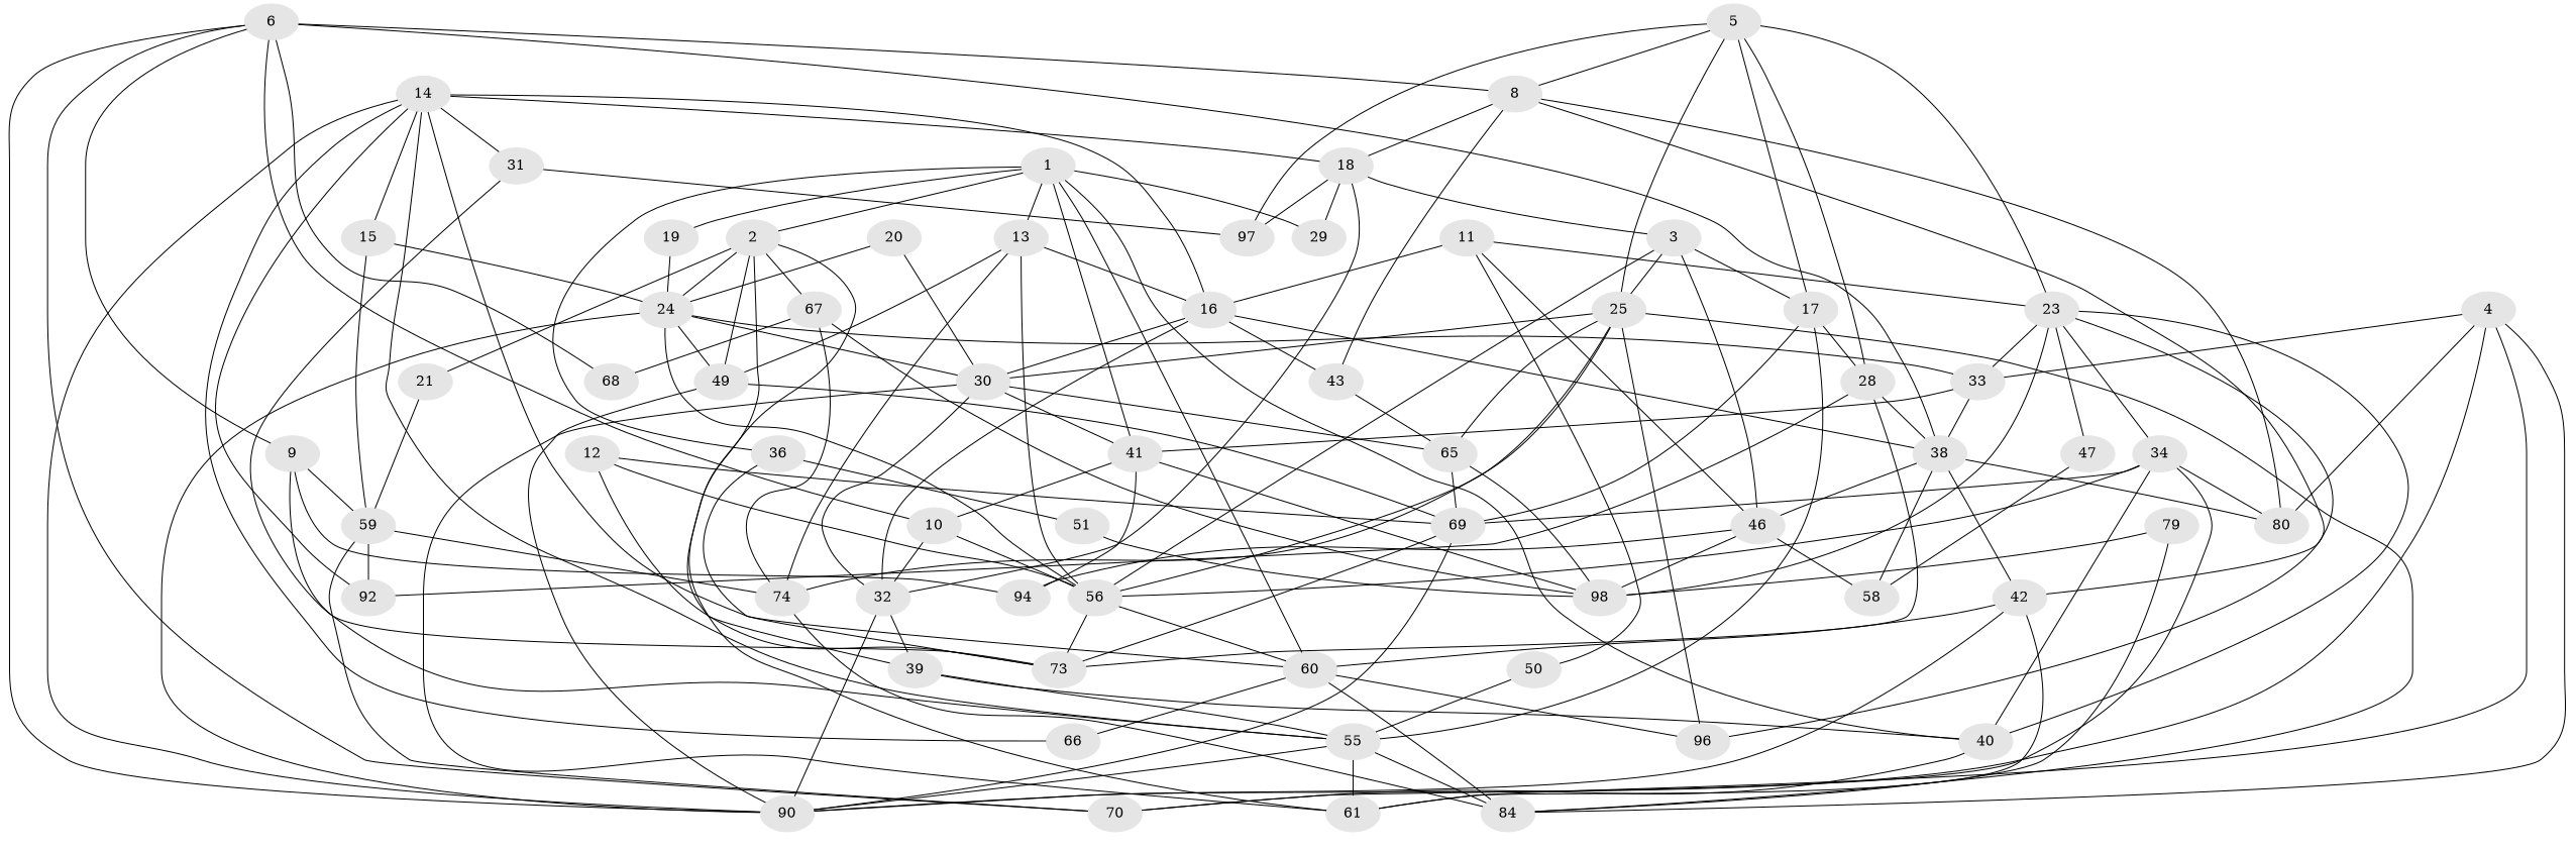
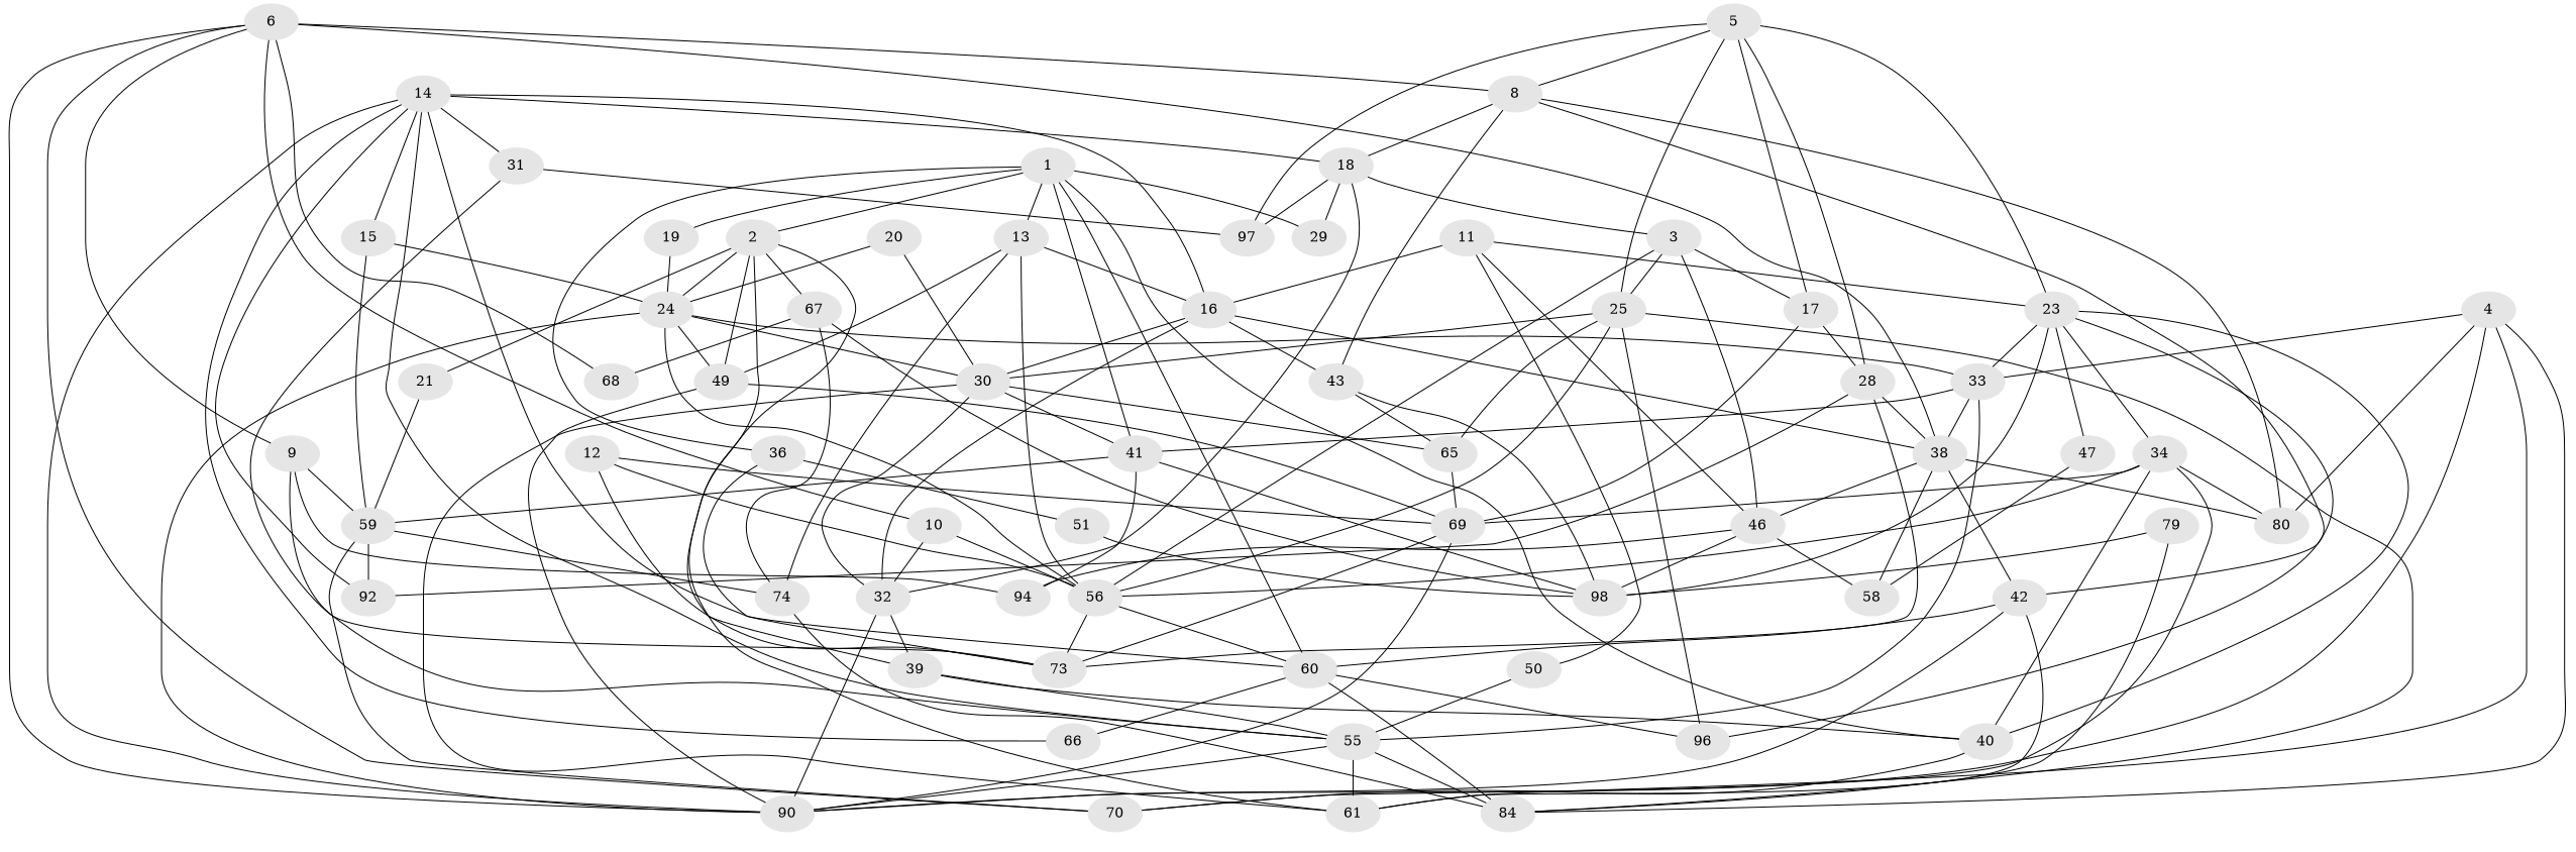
  graph {
    node [color=gray90 style=filled]
    1 [super="+27"]
    2 [super="+7"]
    13 [super="+48"]
    19
    29
    36
    40
    41 [super="+53"]
    60 [super="+100"]
    21
    24 [super="+62"]
    39 [super="+57"]
    49 [super="+88"]
    61 [super="+87"]
    67
    56 [super="+77"]
    16 [super="+75"]
    74
    73 [super="+86"]
    51
    70 [super="+72"]
    59 [super="+76"]
    94
    98 [super="+99"]
    84 [super="+93"]
    66
    96
    33 [super="+44"]
    90
    30 [super="+54"]
    55 [super="+64"]
    69 [super="+89"]
    68
    17 [super="+45"]
    28 [super="+37"]
    3
    25 [super="+63"]
    46 [super="+81"]
    65 [super="+91"]
    58
    4 [super="+71"]
    80
    38 [super="+83"]
    8 [super="+95"]
    18 [super="+52"]
    42
    43
    5
    23 [super="+85"]
    97
    34 [super="+35"]
    47
    92
    6 [super="+26"]
    9
    10 [super="+22"]
    32
    11
    50
    12
    14 [super="+82"]
    15
    31
    20
    79
    1 -- 2
    1 -- 13
    1 -- 19
    1 -- 29
    1 -- 36
    1 -- 40
    1 -- 41
    1 -- 60
    2 -- 21
    2 -- 24
    2 -- 39
    2 -- 49 [weight=2]
    2 -- 61
    2 -- 67
    13 -- 49
    13 -- 56
    13 -- 16
    13 -- 74
    19 -- 24
    36 -- 73
    36 -- 51
    40 -- 70
-   41 -- 10
+   41 -- 59
    41 -- 94
    41 -- 98
    60 -- 84
    60 -- 66
    60 -- 96
    21 -- 59
    24 -- 49
    24 -- 56
    24 -- 33
    24 -- 90
    24 -- 30
    39 -- 40
    39 -- 55
    49 -- 90
    49 -- 69
    67 -- 74
    67 -- 98
    67 -- 68
    56 -- 60
    56 -- 73
    16 -- 30
    16 -- 38
    16 -- 43
    16 -- 32
    74 -- 84
    51 -- 98
    59 -- 74
    59 -- 70
    59 -- 92
    33 -- 41 [weight=2]
    33 -- 38
    30 -- 41
    30 -- 61
    30 -- 65
    30 -- 32
    55 -- 61
    55 -- 84
    55 -- 90
    69 -- 73
    69 -- 90
-   17 -- 55
+   33 -- 55
    17 -- 69
    17 -- 28
    28 -- 73
    28 -- 38
    28 -- 92
    3 -- 56
    3 -- 17
    3 -- 25
    3 -- 46
    25 -- 56
-   25 -- 74
    25 -- 84
    25 -- 96
    25 -- 30
    25 -- 65
    46 -- 94
    46 -- 98
    46 -- 58
-   65 -- 98
+   43 -- 98
    65 -- 69
    4 -- 61
    4 -- 84
    4 -- 33
    4 -- 90
    4 -- 80
    38 -- 46
    38 -- 58
    38 -- 80
    38 -- 42
    8 -- 80
    8 -- 18
    8 -- 42
    8 -- 43
    18 -- 29
    18 -- 3
    18 -- 97
    18 -- 32
    42 -- 60
    42 -- 61
    42 -- 90
    43 -- 65
    5 -- 17
    5 -- 28
    5 -- 25
    5 -- 8
    5 -- 23
    5 -- 97
    23 -- 40
    23 -- 98
    23 -- 96
    23 -- 33
    23 -- 34
    23 -- 47
    34 -- 40
    34 -- 56
    34 -- 70
    34 -- 69
    34 -- 80
    47 -- 58
    6 -- 70
    6 -- 90
    6 -- 68
    6 -- 38
    6 -- 8
    6 -- 9
    6 -- 10
    9 -- 59
    9 -- 94
    9 -- 55
    10 -- 56
    10 -- 32
    32 -- 39
    32 -- 90
    11 -- 16
    11 -- 46
    11 -- 23
    11 -- 50
    50 -- 55
    12 -- 56
    12 -- 73
    12 -- 69
    14 -- 60
    14 -- 16
    14 -- 66
    14 -- 90
    14 -- 55
    14 -- 18
    14 -- 92
    14 -- 15
    14 -- 31
    15 -- 24
    15 -- 59
    31 -- 73
    31 -- 97
    20 -- 24
    20 -- 30
    79 -- 98
    79 -- 84
  }
